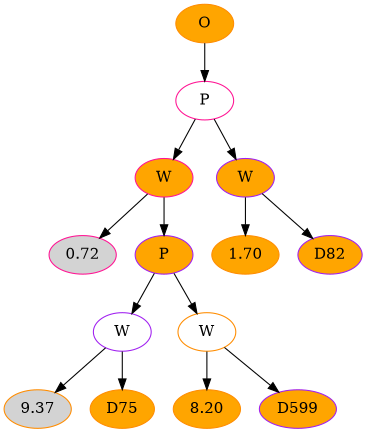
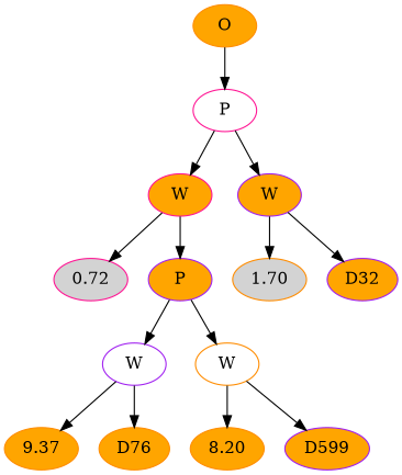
  digraph {
    node [color=darkorange fillcolor=orange style=filled]
    n1 [label=O]
    n2 [color=deeppink fillcolor=white label=P]
    n3 [color=deeppink label=W]
    n4 [color=purple label=W]
    n5 [color=deeppink fillcolor=lightgrey label=0.72]
    n6 [color=purple label=P]
-   n7 [label=1.70]
-   n8 [color=purple label=D82]
+   n7 [fillcolor=lightgrey label=1.70]
+   n8 [color=purple label=D32]
    n9 [color=purple fillcolor=white label=W]
    n10 [fillcolor=white label=W]
-   n11 [fillcolor=lightgrey label=9.37]
-   n12 [label=D75]
+   n11 [label=9.37]
+   n12 [label=D76]
    n13 [label=8.20]
    n14 [color=purple label=D599]
    n1 -> n2
    n2 -> n3
    n2 -> n4
    n3 -> n5
    n3 -> n6
    n4 -> n7
    n4 -> n8
    n6 -> n9
    n6 -> n10
    n9 -> n11
    n9 -> n12
    n10 -> n13
    n10 -> n14
  }
